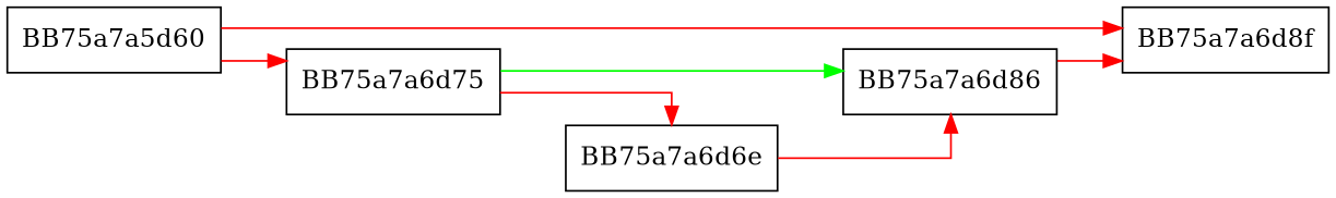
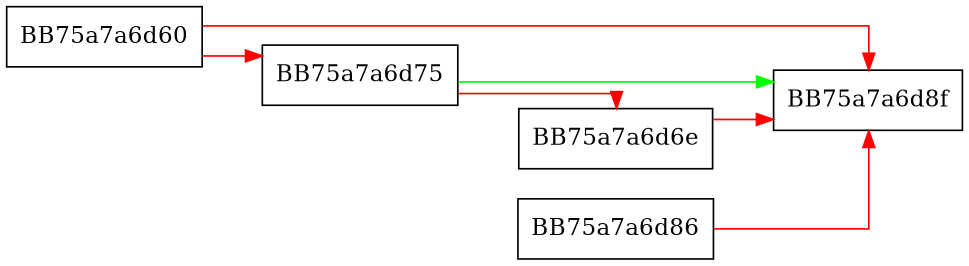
  digraph {
    rankdir=LR
    splines=ortho
    node [shape=box]
    edge [color=red]
-   BB75a7a6d60 [label=BB75a7a5d60]
+   BB75a7a6d60
    BB75a7a6d8f
    BB75a7a6d75
    BB75a7a6d86
    n5 [label=BB75a7a6d6e]
    BB75a7a6d60 -> BB75a7a6d8f
    BB75a7a6d60 -> BB75a7a6d75
-   BB75a7a6d75 -> BB75a7a6d86 [color=green]
+   BB75a7a6d75 -> BB75a7a6d8f [color=green]
    BB75a7a6d75 -> n5
    BB75a7a6d86 -> BB75a7a6d8f
-   n5 -> BB75a7a6d86
+   n5 -> BB75a7a6d8f
  }
